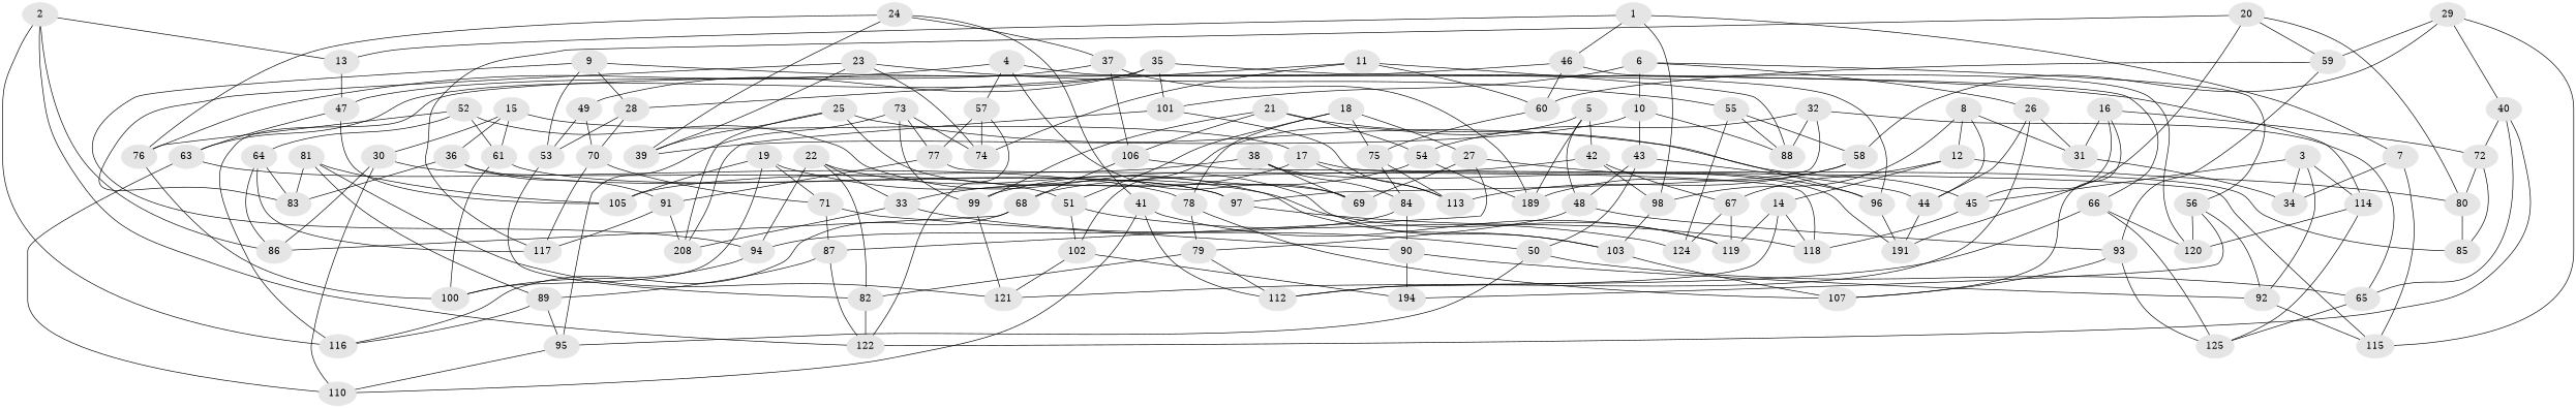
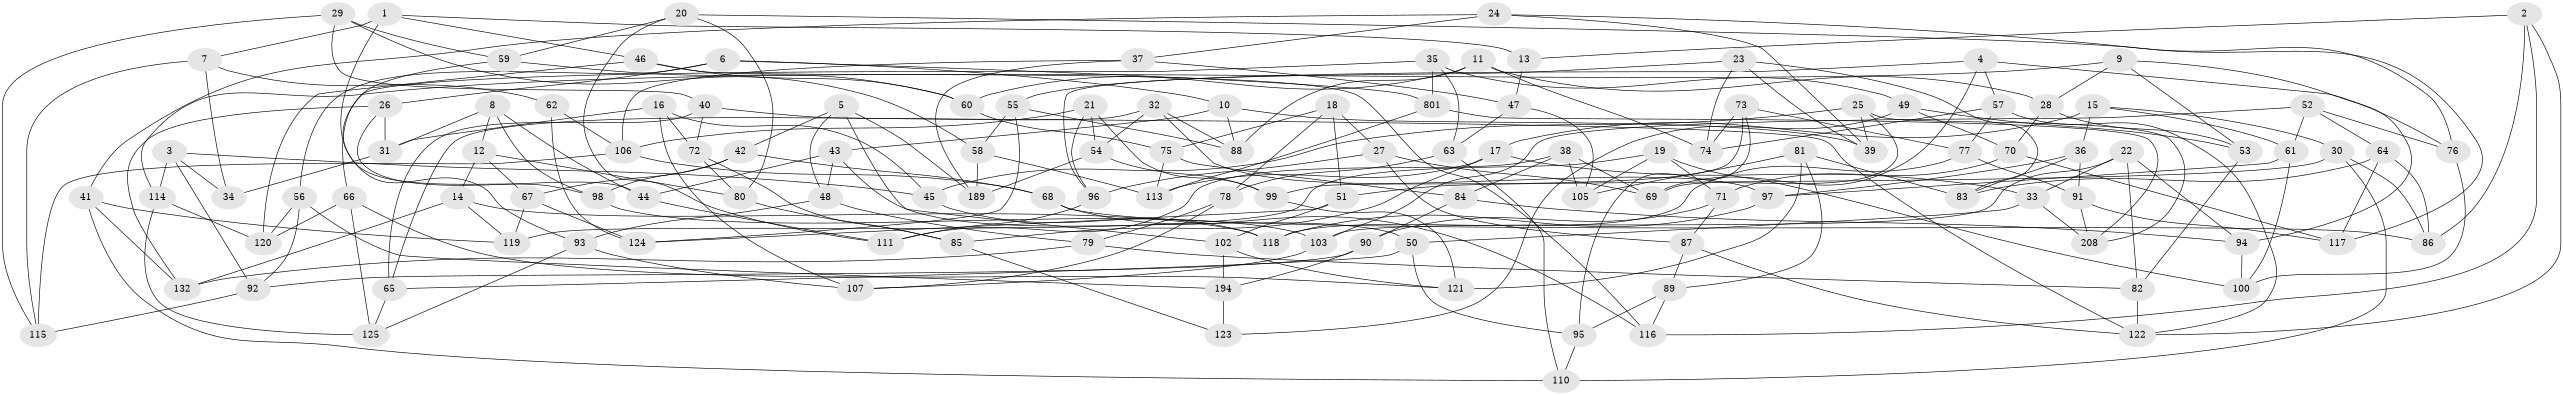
  graph {
    node [color=gray90 style=filled]
    1
    7
    13
    46
    98
    34
+   62
    115
    47
    116
    60
    120
    103
    2
    86
    122
    3
    45
    92
    114
    118
    125
    4
    57
    69
    76
    96
    74
    77
    100
-   111 [label=191]
+   111
    5
    42
    48
    102
    n36 [label=189]
    67
    68
    79
    93
    n41 [label=194]
    121
    6
    10
    26
    56
-   101
+   101 [label=801]
    39
    43
    88
    31
    44
-   112
+   112 [label=132]
    113
    n55 [label=208]
    106
    124
    8
    12
    14
    80
    9
    28
    53
    94
    70
    82
    50
    11
    75
    119
    85
    105
    63
    15
    17
    30
    36
    61
    33
    51
    110
    83
    97
    91
    16
    72
    107
+   123
    18
    27
    78
    87
    84
    19
    71
    90
    20
    59
    117
    21
    54
    99
    22
    23
    55
    58
    24
    37
    41
    25
    89
    29
    40
    65
    32
    95
    35
    49
    66
    38
    52
    64
    73
    81
    1 -- 7
    1 -- 13
    1 -- 46
    1 -- 98
    7 -- 34
+   7 -- 62
    7 -- 115
    13 -- 47
    46 -- 116
    46 -- 60
    46 -- 120
    98 -- 103
+   62 -- 106
+   62 -- 124
    47 -- 105
    47 -- 63
    60 -- 75
    103 -- 107
    2 -- 13
    2 -- 116
    2 -- 86
    2 -- 122
    3 -- 34
    3 -- 45
    3 -- 92
    3 -- 114
    45 -- 118
    92 -- 115
    114 -- 120
    114 -- 125
    4 -- 57
    4 -- 69
    4 -- 76
    4 -- 96
    57 -- 122
    57 -- 74
    57 -- 77
    76 -- 100
    96 -- 111
    77 -- 118
    77 -- 91
    5 -- 42
    5 -- 48
    5 -- 102
    5 -- n36
    42 -- 98
    42 -- 67
    42 -- 68
    48 -- 79
    48 -- 93
    102 -- n41
    102 -- 121
    67 -- 124
    67 -- 119
    68 -- 116
    68 -- 86
    79 -- 112
    79 -- 82
    93 -- 125
    93 -- 107
+   n41 -- 123
    6 -- 10
    6 -- 26
    6 -- 56
    6 -- 101
    10 -- 39
    10 -- 43
    10 -- 88
    26 -- 31
    26 -- 44
    26 -- 112
    56 -- 120
    56 -- 92
    56 -- n41
    101 -- 113
    101 -- n55
    43 -- 48
    43 -- 44
    43 -- 50
    31 -- 34
    44 -- 111
    106 -- 115
    106 -- 68
    8 -- 98
    8 -- 31
    8 -- 44
    8 -- 12
    12 -- 67
    12 -- 14
    12 -- 80
    14 -- 118
    14 -- 112
    14 -- 119
    80 -- 85
    9 -- 114
    9 -- 28
    9 -- 53
    9 -- 94
    28 -- 53
    28 -- 70
    53 -- 82
    94 -- 100
    70 -- 71
    70 -- 117
    82 -- 122
    50 -- 65
    50 -- 95
    11 -- 60
    11 -- 74
    11 -- 88
    11 -- 28
    75 -- 113
    75 -- 84
+   85 -- 123
    63 -- 110
    63 -- 78
    15 -- 17
    15 -- 30
    15 -- 36
    15 -- 61
    17 -- 113
    17 -- 85
    17 -- 33
    30 -- 86
    30 -- 51
    30 -- 110
    36 -- 83
    36 -- 97
    36 -- 91
    61 -- 100
    61 -- 97
    33 -- n55
    33 -- 50
    51 -- 102
    51 -- 124
    97 -- 118
    91 -- n55
    91 -- 117
    16 -- 45
    16 -- 31
    16 -- 72
    16 -- 107
    72 -- 80
    72 -- 85
    18 -- 75
    18 -- 51
    18 -- 27
    18 -- 78
    27 -- 69
    27 -- 96
    27 -- 87
    78 -- 79
    78 -- 107
    87 -- 122
    87 -- 89
    84 -- 94
    84 -- 90
    19 -- 100
    19 -- 119
    19 -- 105
    19 -- 71
    71 -- 87
    71 -- 90
    90 -- 92
    90 -- n41
    20 -- 111
    20 -- 80
    20 -- 59
    20 -- 117
    59 -- 60
    59 -- 93
    21 -- 96
    21 -- 106
    21 -- 54
    21 -- 99
    54 -- n36
    54 -- 99
    99 -- 121
    22 -- 103
    22 -- 94
    22 -- 82
    22 -- 33
    23 -- 74
    23 -- 39
    23 -- 83
    23 -- 55
    55 -- 88
    55 -- 124
    55 -- 58
    58 -- n36
    58 -- 113
    24 -- 76
    24 -- 39
    24 -- 37
    24 -- 41
    37 -- 47
    37 -- n36
    37 -- 106
    41 -- 112
    41 -- 119
    41 -- 110
    25 -- 45
    25 -- 69
    25 -- 39
    25 -- n55
    89 -- 116
    89 -- 95
    29 -- 115
    29 -- 59
    29 -- 58
    29 -- 40
    40 -- 122
    40 -- 72
    40 -- 65
    65 -- 125
    32 -- 88
    32 -- 97
    32 -- 54
    32 -- 65
    95 -- 110
    35 -- 101
    35 -- 63
    35 -- 49
    35 -- 66
    49 -- 53
    49 -- 70
+   49 -- 123
    66 -- 120
    66 -- 125
    66 -- 121
    38 -- 69
    38 -- 111
    38 -- 105
    38 -- 84
    52 -- 103
    52 -- 76
    52 -- 61
    52 -- 64
    64 -- 86
    64 -- 83
    64 -- 117
    73 -- 74
    73 -- 77
    73 -- 99
    73 -- 95
    81 -- 121
    81 -- 105
    81 -- 83
    81 -- 89
  }
